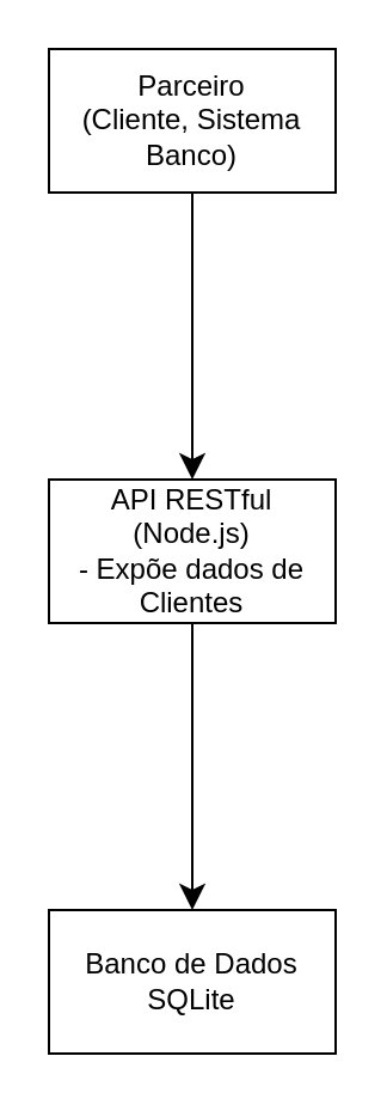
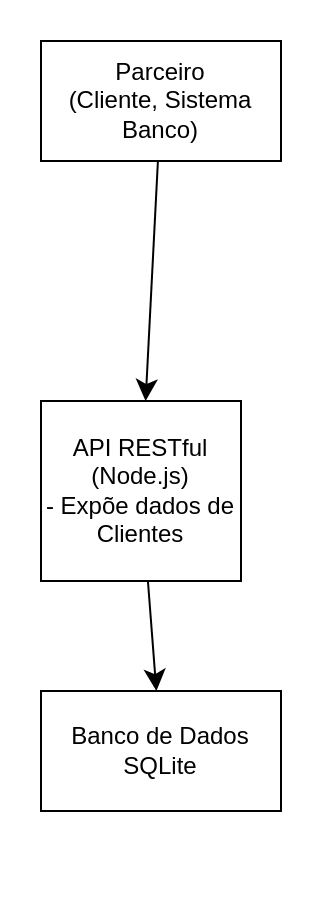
  <mxCell id="0" />
  <mxCell id="1" parent="0" />
  <mxCell id="2" value="" style="edgeStyle=none;curved=1;rounded=0;orthogonalLoop=1;jettySize=auto;html=1;fontSize=12;startSize=8;endSize=8;" edge="1" parent="1" source="3" target="5"><mxGeometry relative="1" as="geometry" /></mxCell>
  <mxCell id="3" value="Parceiro&lt;br&gt;(Cliente, Sistema Banco)" style="rounded=0;whiteSpace=wrap;html=1;" vertex="1" parent="1"><mxGeometry x="20" y="20" width="120" height="60" as="geometry" /></mxCell>
  <mxCell id="4" value="" style="edgeStyle=none;curved=1;rounded=0;orthogonalLoop=1;jettySize=auto;html=1;fontSize=12;startSize=8;endSize=8;" edge="1" parent="1" source="5" target="6"><mxGeometry relative="1" as="geometry" /></mxCell>
- <mxCell id="5" value="API RESTful (Node.js)&lt;div&gt;- Expõe dados de Clientes&lt;/div&gt;" style="whiteSpace=wrap;html=1;rounded=0;" vertex="1" parent="1"><mxGeometry x="20" y="200" width="120" height="60" as="geometry" /></mxCell>
- <mxCell id="6" value="Banco de Dados SQLite" style="whiteSpace=wrap;html=1;rounded=0;" vertex="1" parent="1"><mxGeometry x="20" y="380" width="120" height="60" as="geometry" /></mxCell>
+ <mxCell id="5" value="API RESTful (Node.js)&lt;div&gt;- Expõe dados de Clientes&lt;/div&gt;" style="whiteSpace=wrap;html=1;rounded=0;" vertex="1" parent="1"><mxGeometry x="20" y="200" width="100" height="90" as="geometry" /></mxCell>
+ <mxCell id="6" value="Banco de Dados SQLite" style="whiteSpace=wrap;html=1;rounded=0;" vertex="1" parent="1"><mxGeometry x="20" y="345" width="120" height="60" as="geometry" /></mxCell>
